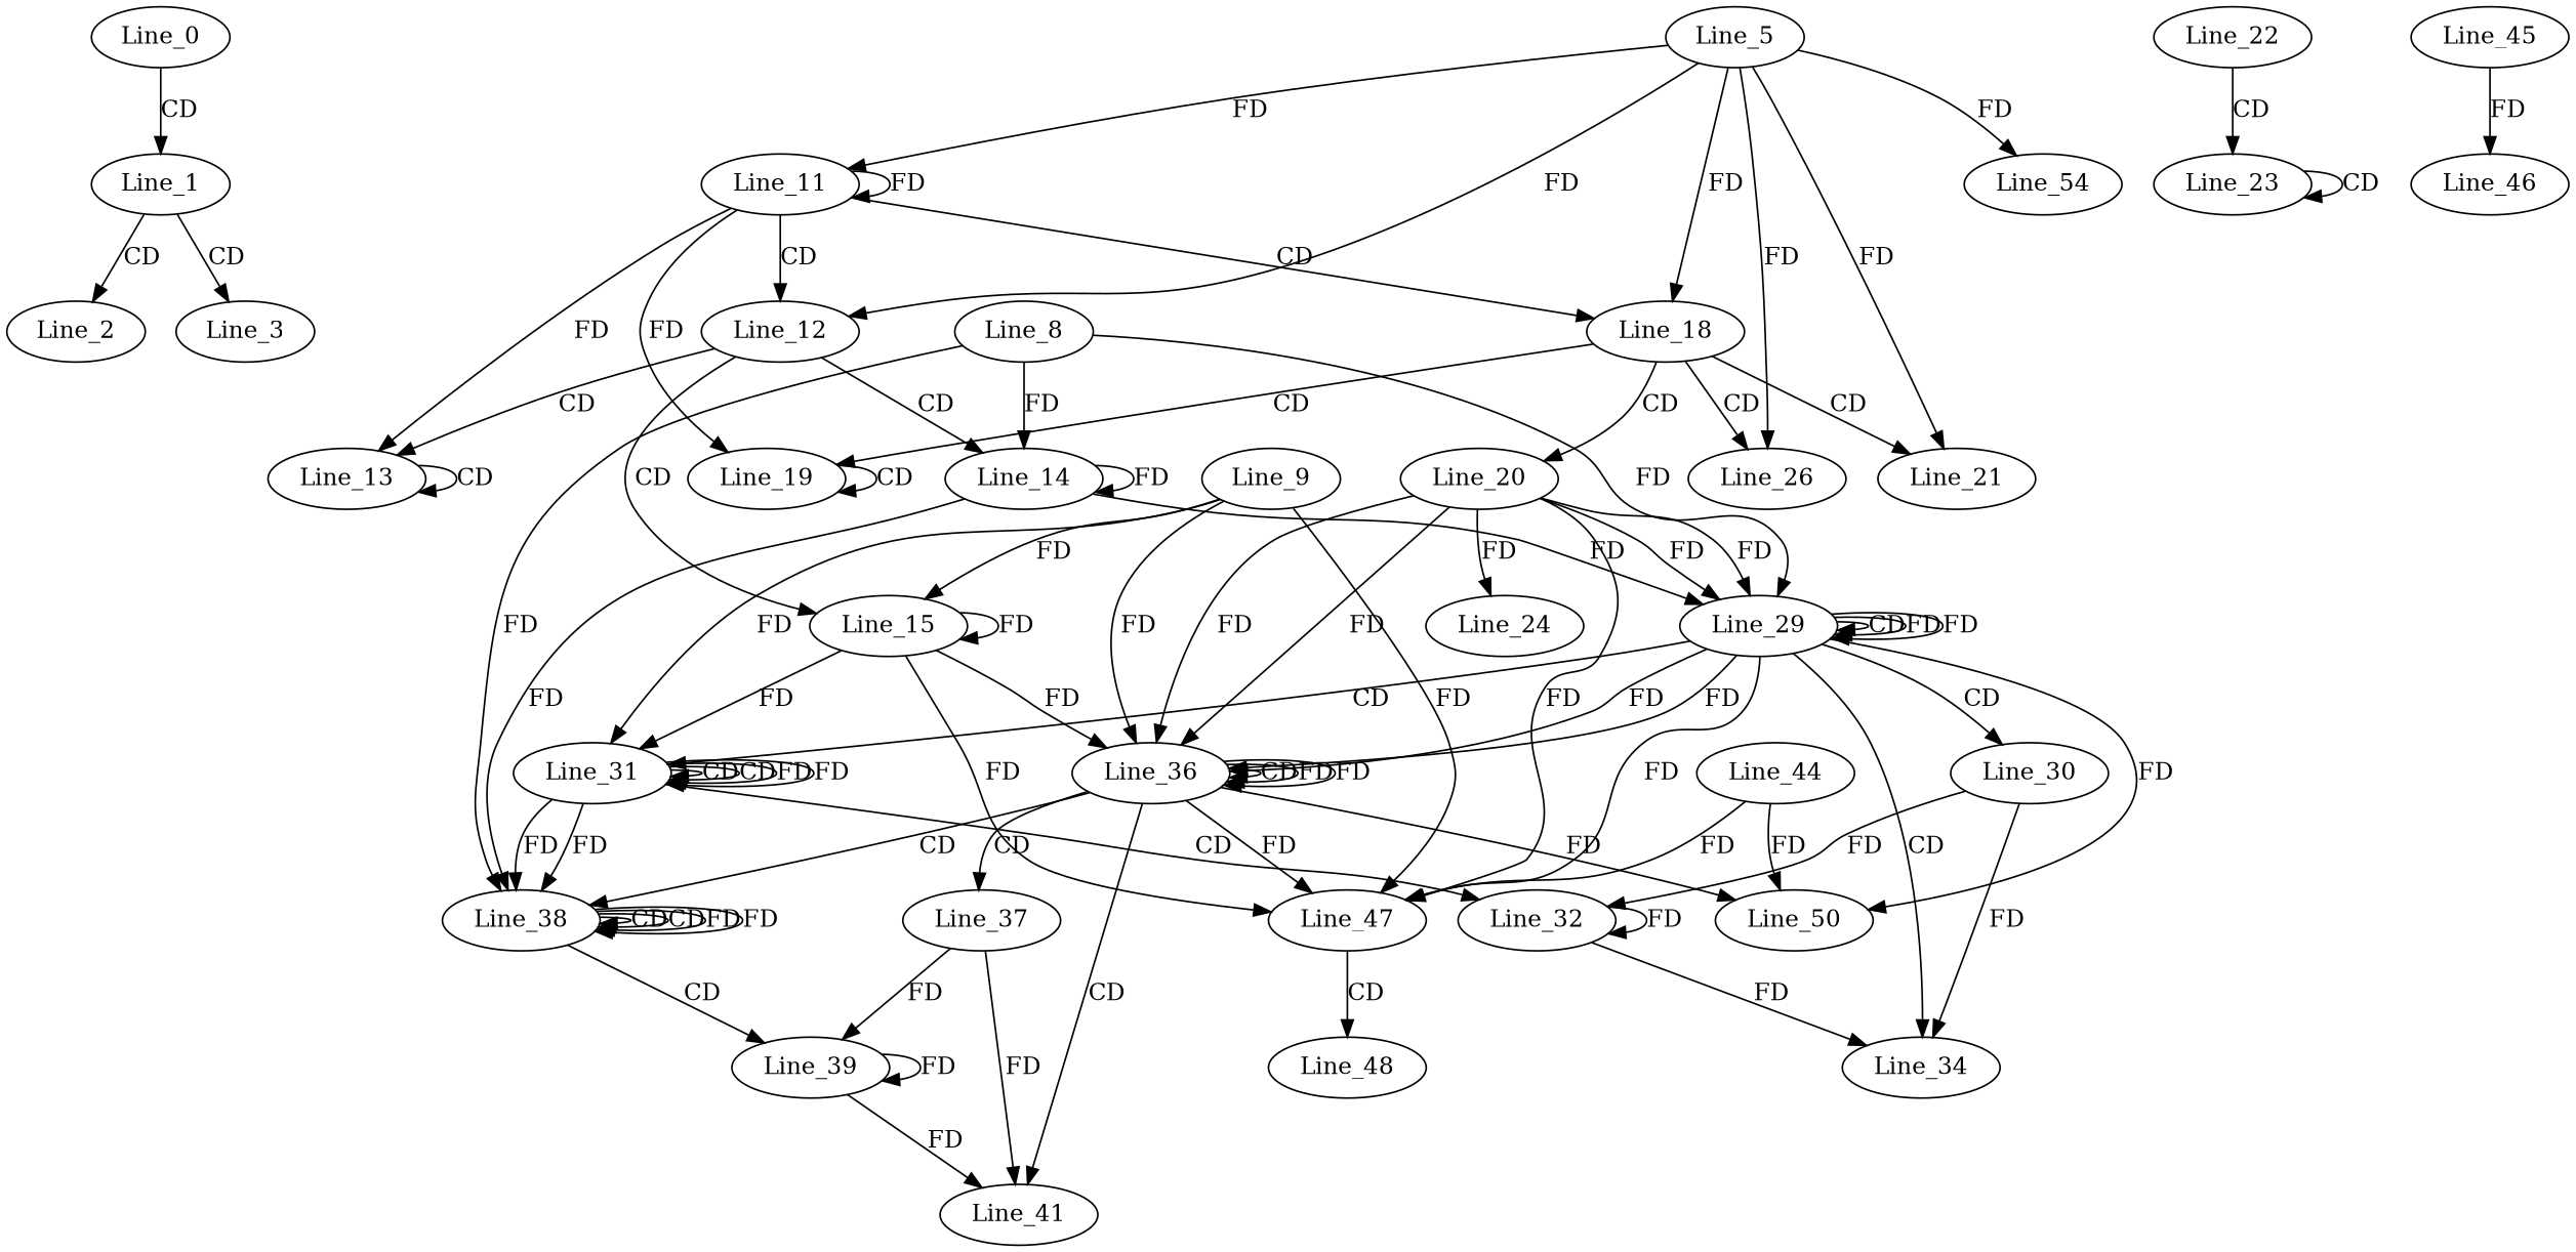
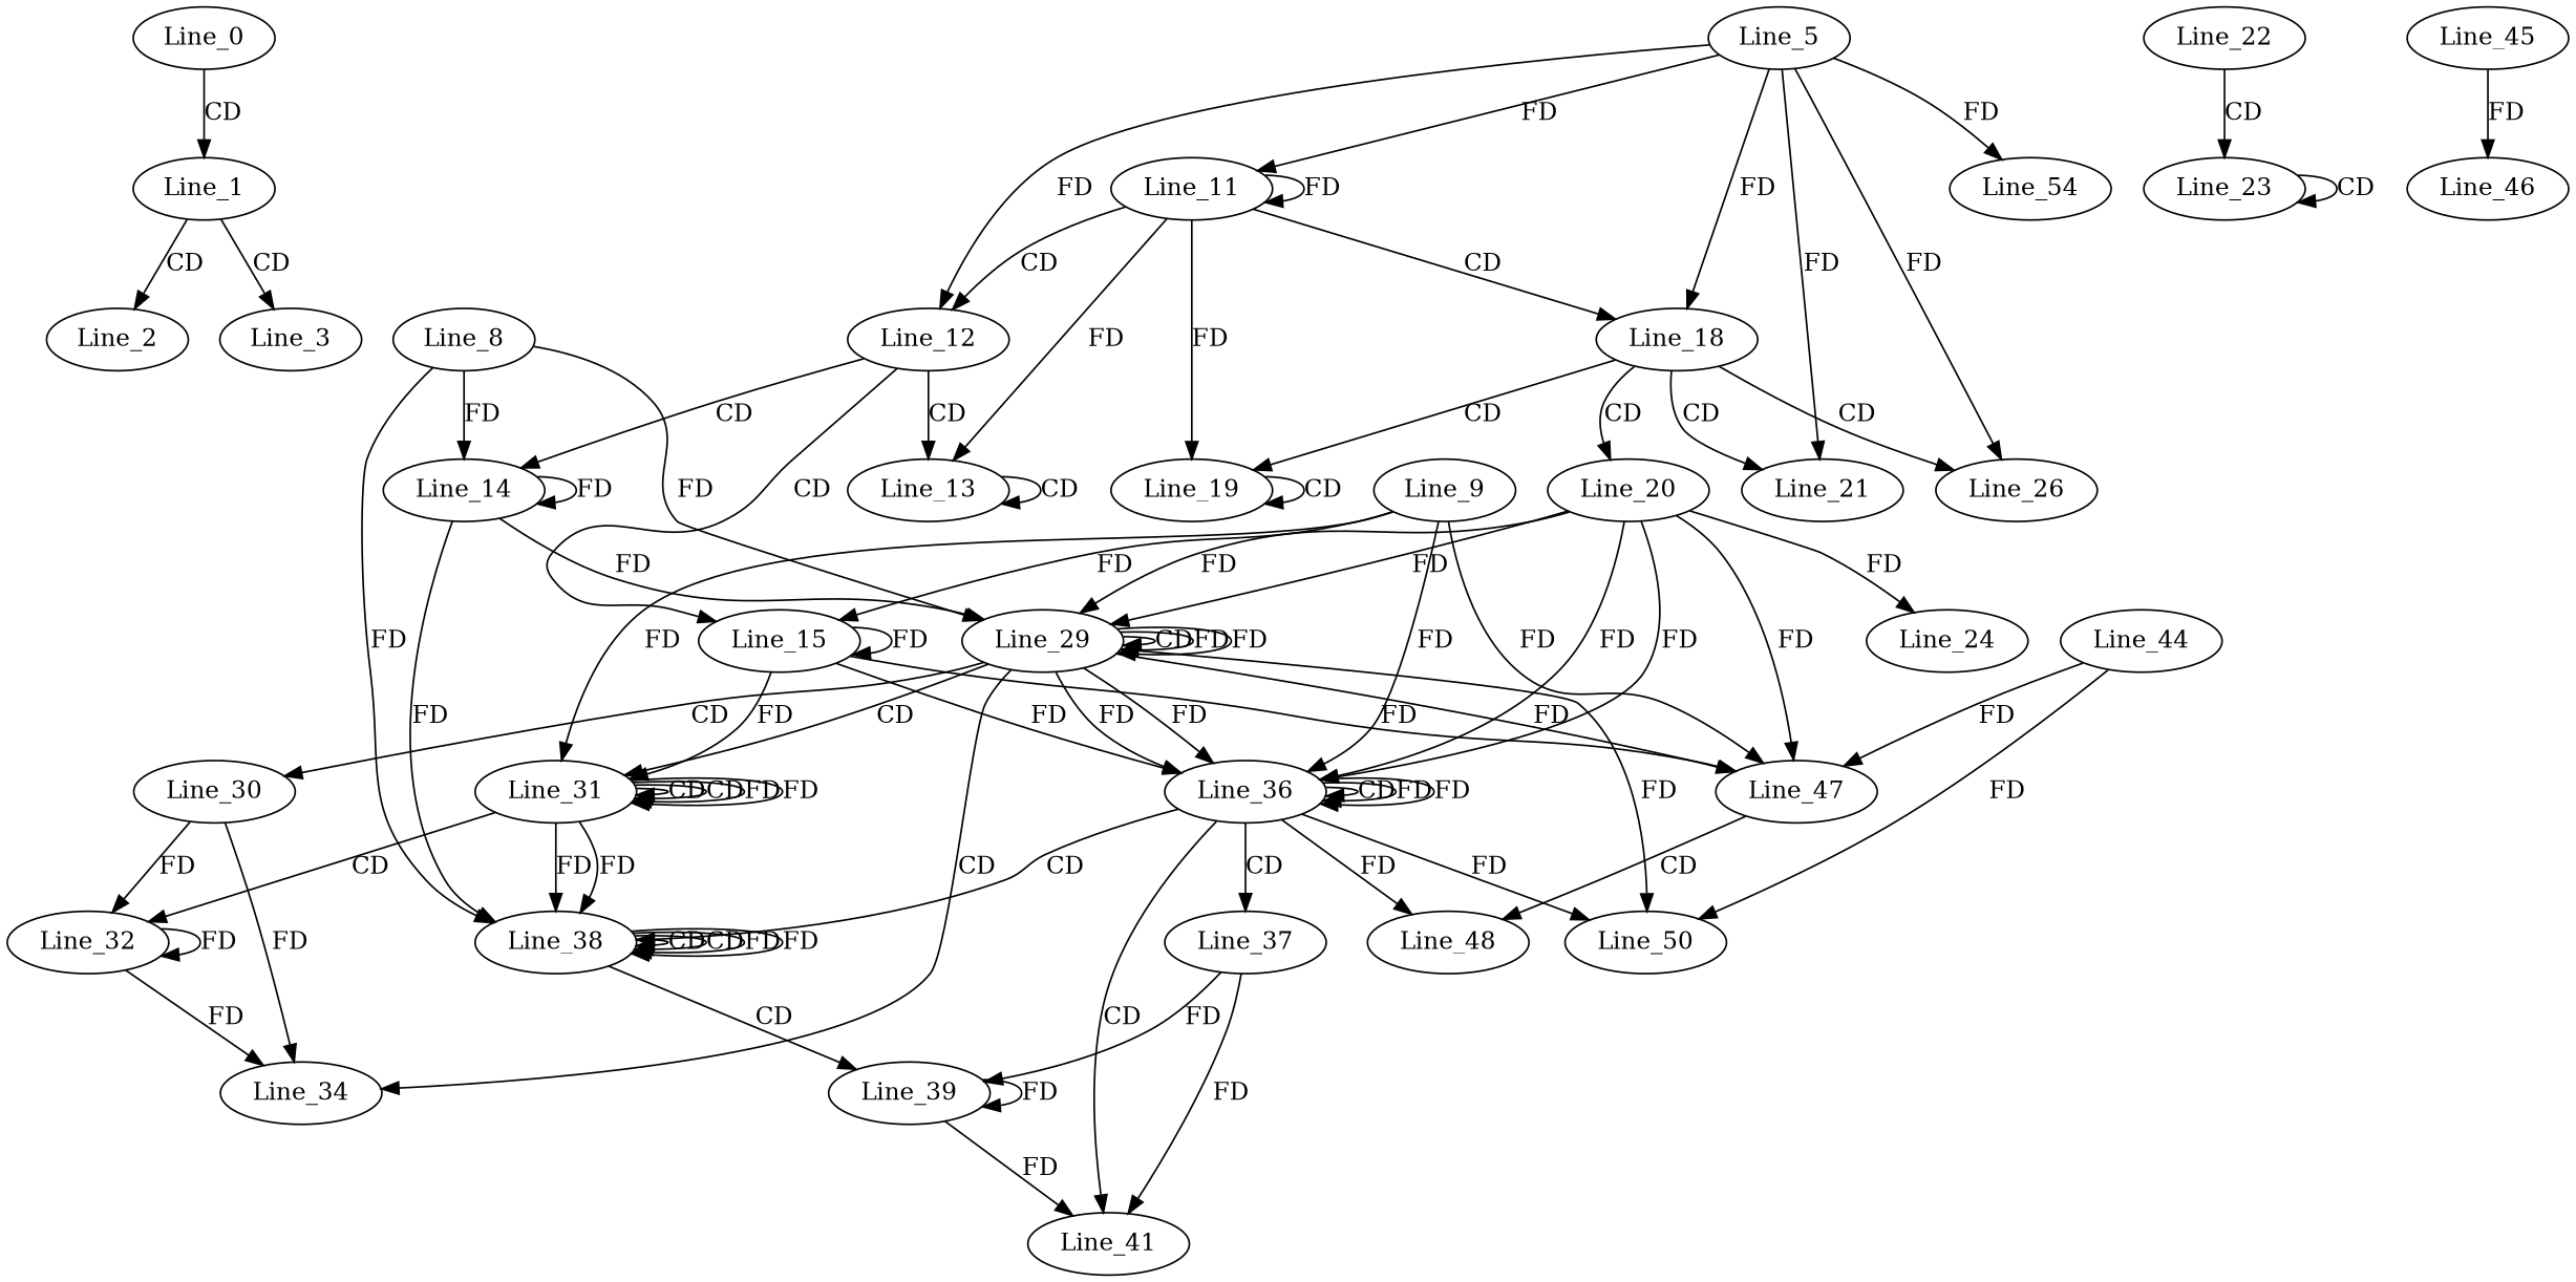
  digraph {
    Line_0
    Line_1
    Line_2
    Line_3
    Line_11
    Line_12
    Line_13
    Line_18
    Line_19
    Line_14
    Line_15
    Line_21
    Line_26
    Line_20
    Line_5
    Line_54
    Line_29
    Line_38
    Line_31
    Line_36
    Line_47
    Line_30
    Line_34
    Line_50
    Line_39
    Line_8
    Line_32
    Line_37
    Line_41
    Line_48
    Line_9
    Line_24
    Line_23
    Line_22
    Line_45
    Line_46
    Line_44
    Line_0 -> Line_1 [label=CD]
    Line_1 -> Line_2 [label=CD]
    Line_1 -> Line_3 [label=CD]
    Line_11 -> Line_11 [label=FD]
    Line_11 -> Line_12 [label=CD]
    Line_11 -> Line_13 [label=FD]
    Line_11 -> Line_18 [label=CD]
    Line_11 -> Line_19 [label=FD]
    Line_12 -> Line_13 [label=CD]
    Line_12 -> Line_14 [label=CD]
    Line_12 -> Line_15 [label=CD]
    Line_13 -> Line_13 [label=CD]
    Line_18 -> Line_19 [label=CD]
    Line_18 -> Line_21 [label=CD]
    Line_18 -> Line_26 [label=CD]
    Line_18 -> Line_20 [label=CD]
    Line_19 -> Line_19 [label=CD]
    Line_14 -> Line_14 [label=FD]
    Line_14 -> Line_29 [label=FD]
    Line_14 -> Line_38 [label=FD]
    Line_15 -> Line_15 [label=FD]
    Line_15 -> Line_31 [label=FD]
    Line_15 -> Line_36 [label=FD]
    Line_15 -> Line_47 [label=FD]
    Line_20 -> Line_29 [label=FD]
    Line_20 -> Line_29 [label=FD]
    Line_20 -> Line_36 [label=FD]
    Line_20 -> Line_36 [label=FD]
    Line_20 -> Line_47 [label=FD]
    Line_20 -> Line_24 [label=FD]
    Line_5 -> Line_11 [label=FD]
    Line_5 -> Line_12 [label=FD]
    Line_5 -> Line_18 [label=FD]
    Line_5 -> Line_21 [label=FD]
    Line_5 -> Line_26 [label=FD]
    Line_5 -> Line_54 [label=FD]
    Line_29 -> Line_29 [label=CD]
    Line_29 -> Line_29 [label=FD]
    Line_29 -> Line_29 [label=FD]
    Line_29 -> Line_31 [label=CD]
    Line_29 -> Line_36 [label=FD]
    Line_29 -> Line_36 [label=FD]
    Line_29 -> Line_47 [label=FD]
    Line_29 -> Line_30 [label=CD]
    Line_29 -> Line_34 [label=CD]
    Line_29 -> Line_50 [label=FD]
    Line_38 -> Line_38 [label=CD]
    Line_38 -> Line_38 [label=CD]
    Line_38 -> Line_38 [label=FD]
    Line_38 -> Line_38 [label=FD]
    Line_38 -> Line_39 [label=CD]
    Line_31 -> Line_38 [label=FD]
    Line_31 -> Line_38 [label=FD]
    Line_31 -> Line_31 [label=CD]
    Line_31 -> Line_31 [label=CD]
    Line_31 -> Line_31 [label=FD]
    Line_31 -> Line_31 [label=FD]
    Line_31 -> Line_32 [label=CD]
    Line_36 -> Line_38 [label=CD]
    Line_36 -> Line_36 [label=CD]
    Line_36 -> Line_36 [label=FD]
    Line_36 -> Line_36 [label=FD]
-   Line_36 -> Line_47 [label=FD]
+   Line_36 -> Line_48 [label=FD]
    Line_36 -> Line_50 [label=FD]
    Line_36 -> Line_37 [label=CD]
    Line_36 -> Line_41 [label=CD]
    Line_47 -> Line_48 [label=CD]
    Line_30 -> Line_34 [label=FD]
    Line_30 -> Line_32 [label=FD]
    Line_39 -> Line_39 [label=FD]
    Line_39 -> Line_41 [label=FD]
    Line_8 -> Line_14 [label=FD]
    Line_8 -> Line_29 [label=FD]
    Line_8 -> Line_38 [label=FD]
    Line_32 -> Line_34 [label=FD]
    Line_32 -> Line_32 [label=FD]
    Line_37 -> Line_39 [label=FD]
    Line_37 -> Line_41 [label=FD]
    Line_9 -> Line_15 [label=FD]
    Line_9 -> Line_31 [label=FD]
    Line_9 -> Line_36 [label=FD]
    Line_9 -> Line_47 [label=FD]
    Line_23 -> Line_23 [label=CD]
    Line_22 -> Line_23 [label=CD]
    Line_45 -> Line_46 [label=FD]
    Line_44 -> Line_47 [label=FD]
    Line_44 -> Line_50 [label=FD]
  }
